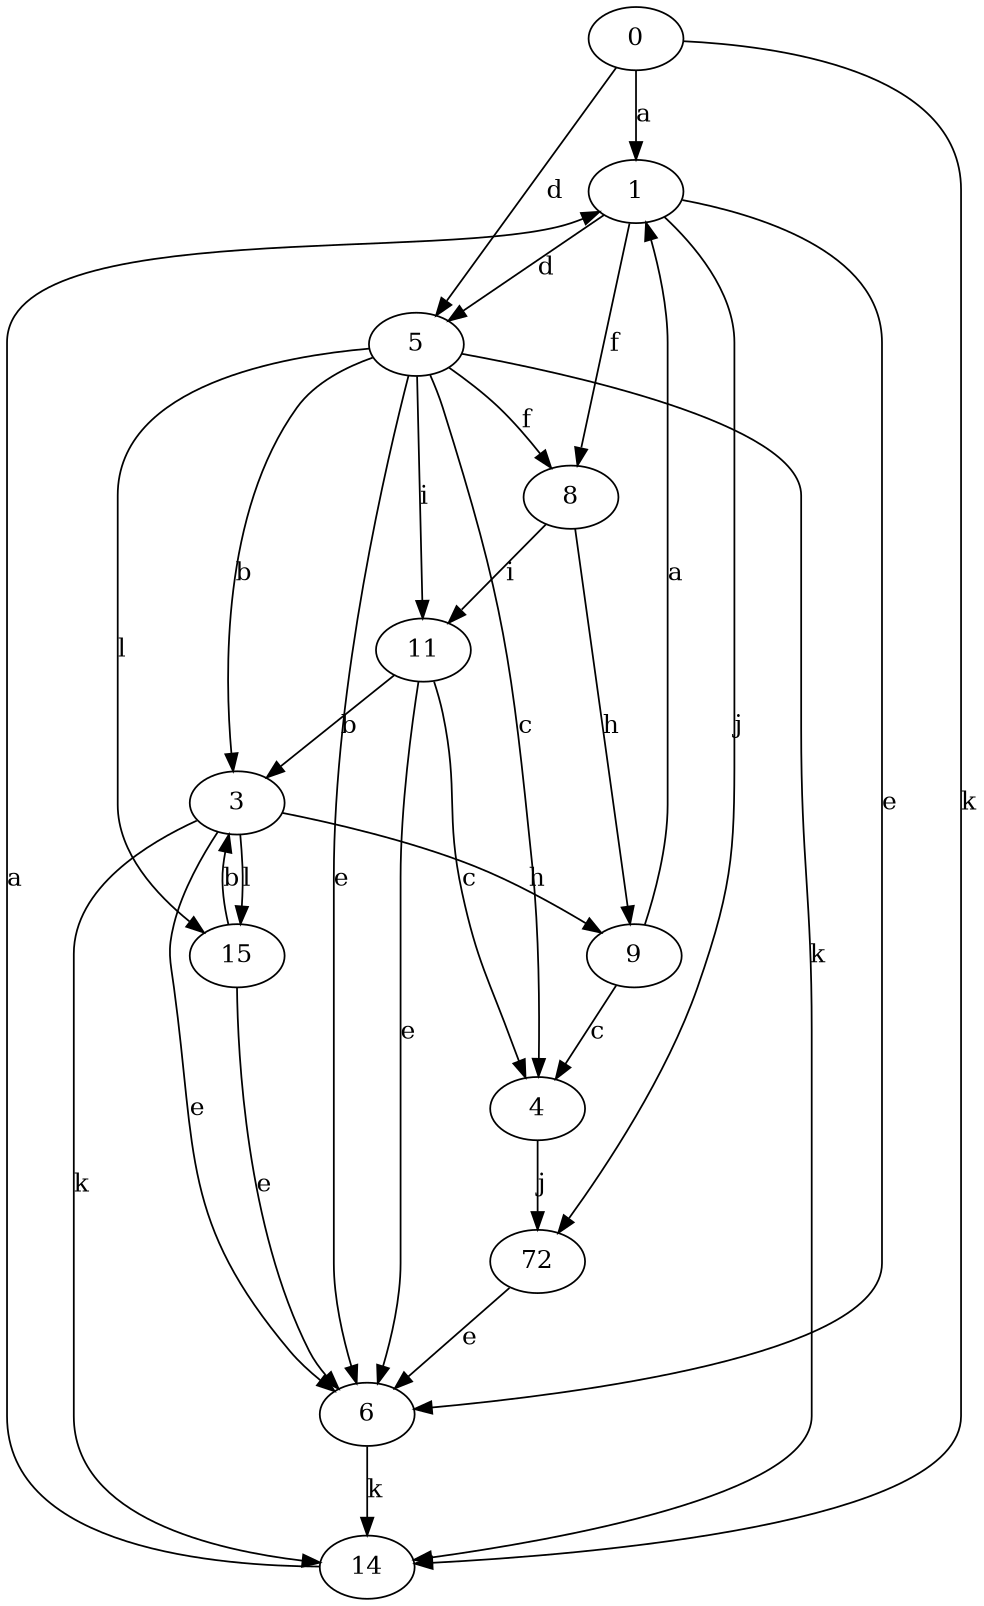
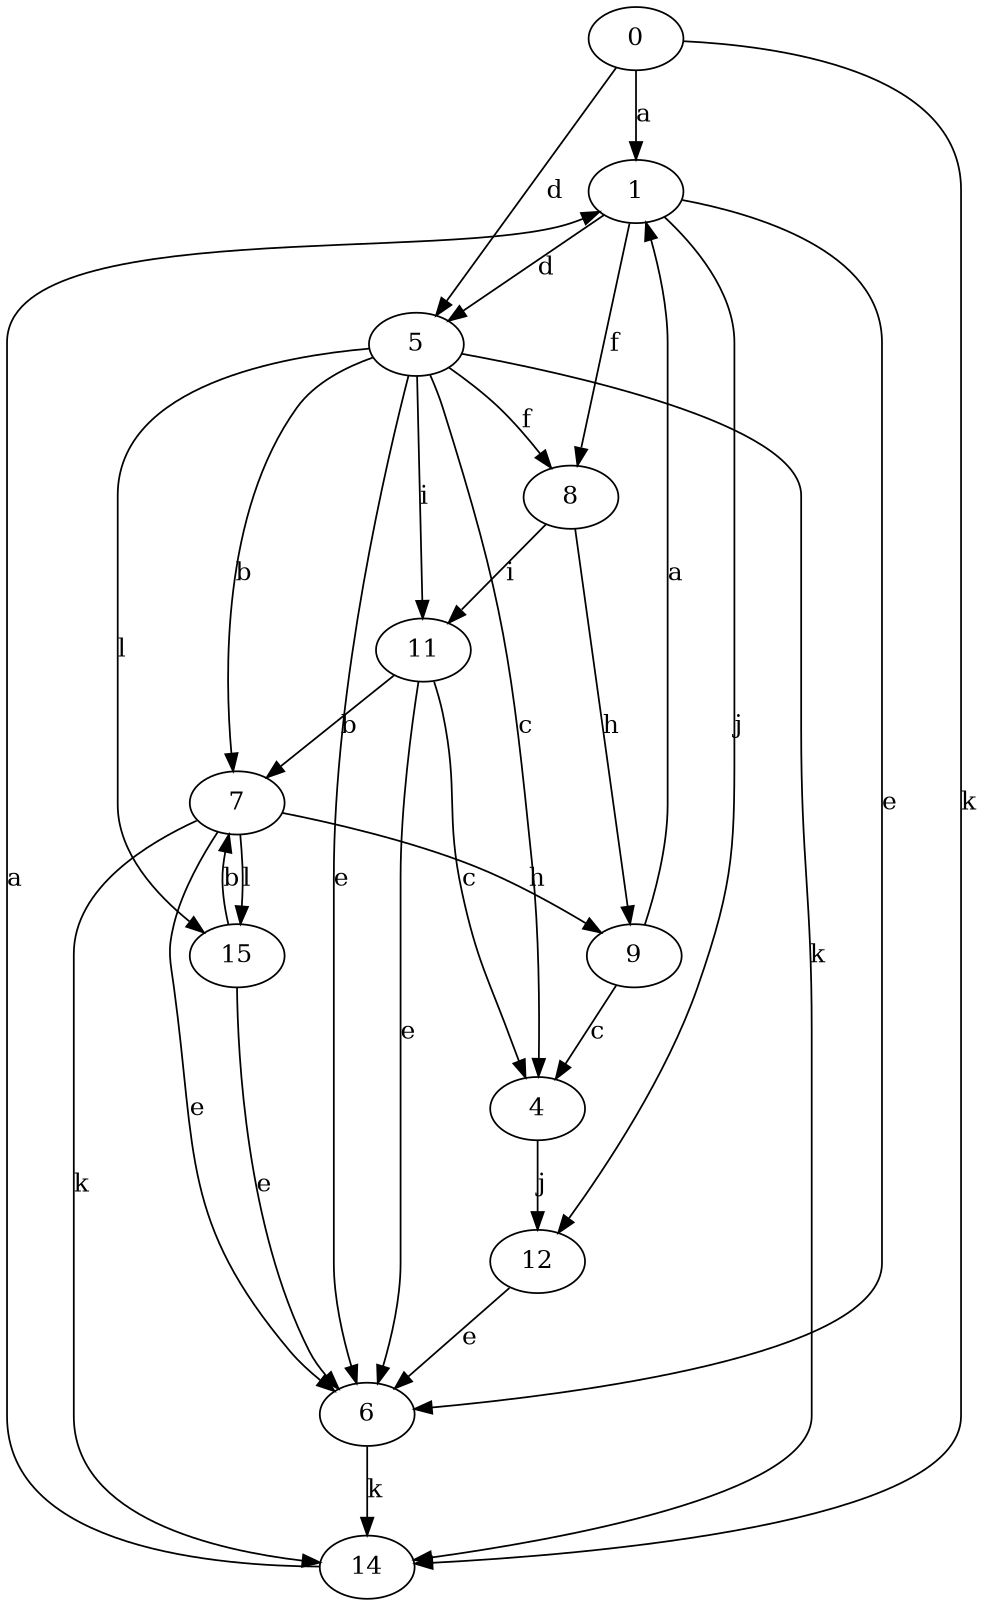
  strict digraph {
    0
    1
    5
    14
    6
    8
-   12 [label=72]
-   3
+   12
+   3 [label=7]
    15
    4
    11
    9
    0 -> 1 [label=a]
    0 -> 5 [label=d]
    0 -> 14 [label=k]
    1 -> 5 [label=d]
    1 -> 6 [label=e]
    1 -> 8 [label=f]
    1 -> 12 [label=j]
    5 -> 14 [label=k]
    5 -> 6 [label=e]
    5 -> 8 [label=f]
    5 -> 3 [label=b]
    5 -> 15 [label=l]
    5 -> 4 [label=c]
    5 -> 11 [label=i]
    14 -> 1 [label=a]
    6 -> 14 [label=k]
    8 -> 11 [label=i]
    8 -> 9 [label=h]
    12 -> 6 [label=e]
    3 -> 14 [label=k]
    3 -> 6 [label=e]
    3 -> 15 [label=l]
    3 -> 9 [label=h]
    15 -> 6 [label=e]
    15 -> 3 [label=b]
    4 -> 12 [label=j]
    11 -> 6 [label=e]
    11 -> 3 [label=b]
    11 -> 4 [label=c]
    9 -> 1 [label=a]
    9 -> 4 [label=c]
  }
